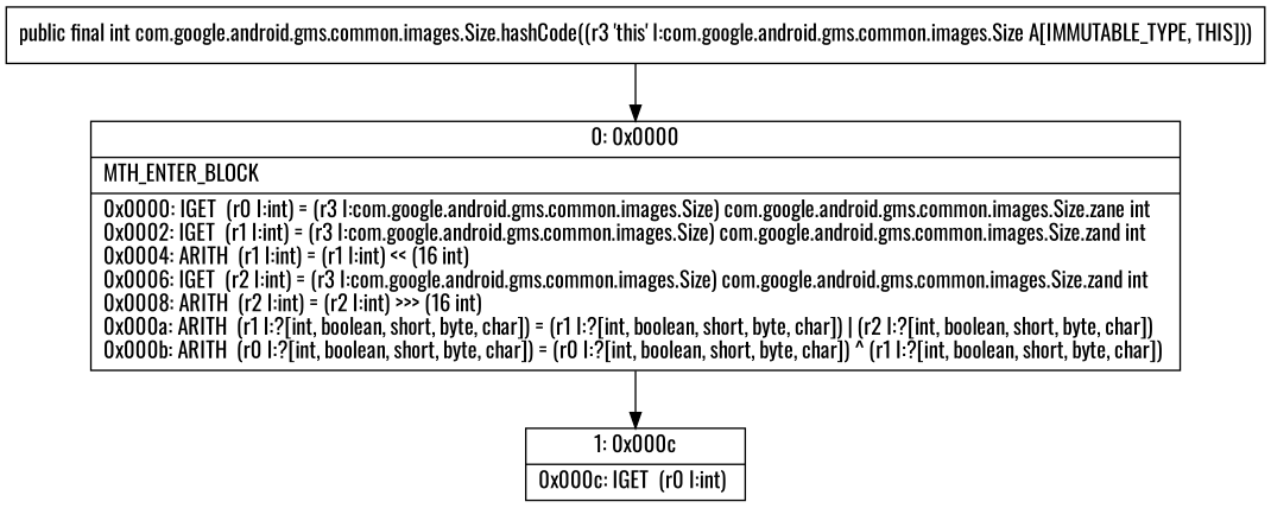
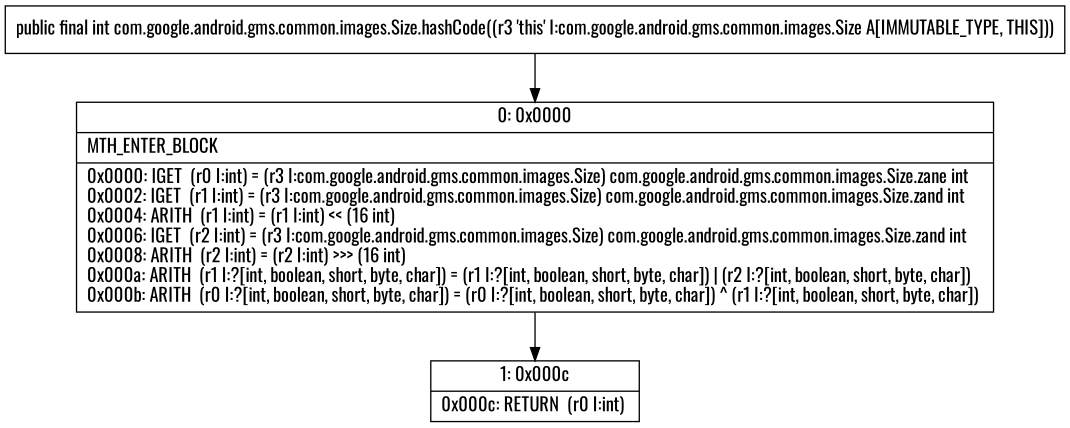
  digraph {
    fontname=Oswald
    node [shape=record fontname=Oswald]
    edge [fontname=Oswald]
    n1 [label="{0\:\ 0x0000|MTH_ENTER_BLOCK\l|0x0000: IGET  (r0 I:int) = (r3 I:com.google.android.gms.common.images.Size) com.google.android.gms.common.images.Size.zane int \l0x0002: IGET  (r1 I:int) = (r3 I:com.google.android.gms.common.images.Size) com.google.android.gms.common.images.Size.zand int \l0x0004: ARITH  (r1 I:int) = (r1 I:int) \<\< (16 int) \l0x0006: IGET  (r2 I:int) = (r3 I:com.google.android.gms.common.images.Size) com.google.android.gms.common.images.Size.zand int \l0x0008: ARITH  (r2 I:int) = (r2 I:int) \>\>\> (16 int) \l0x000a: ARITH  (r1 I:?[int, boolean, short, byte, char]) = (r1 I:?[int, boolean, short, byte, char]) \| (r2 I:?[int, boolean, short, byte, char]) \l0x000b: ARITH  (r0 I:?[int, boolean, short, byte, char]) = (r0 I:?[int, boolean, short, byte, char]) ^ (r1 I:?[int, boolean, short, byte, char]) \l}"]
-   n2 [label="{1\:\ 0x000c|0x000c: IGET  (r0 I:int) \l}"]
+   n2 [label="{1\:\ 0x000c|0x000c: RETURN  (r0 I:int) \l}"]
    n3 [label="{public final int com.google.android.gms.common.images.Size.hashCode((r3 'this' I:com.google.android.gms.common.images.Size A[IMMUTABLE_TYPE, THIS])) }"]
    n1 -> n2
    n3 -> n1
  }
